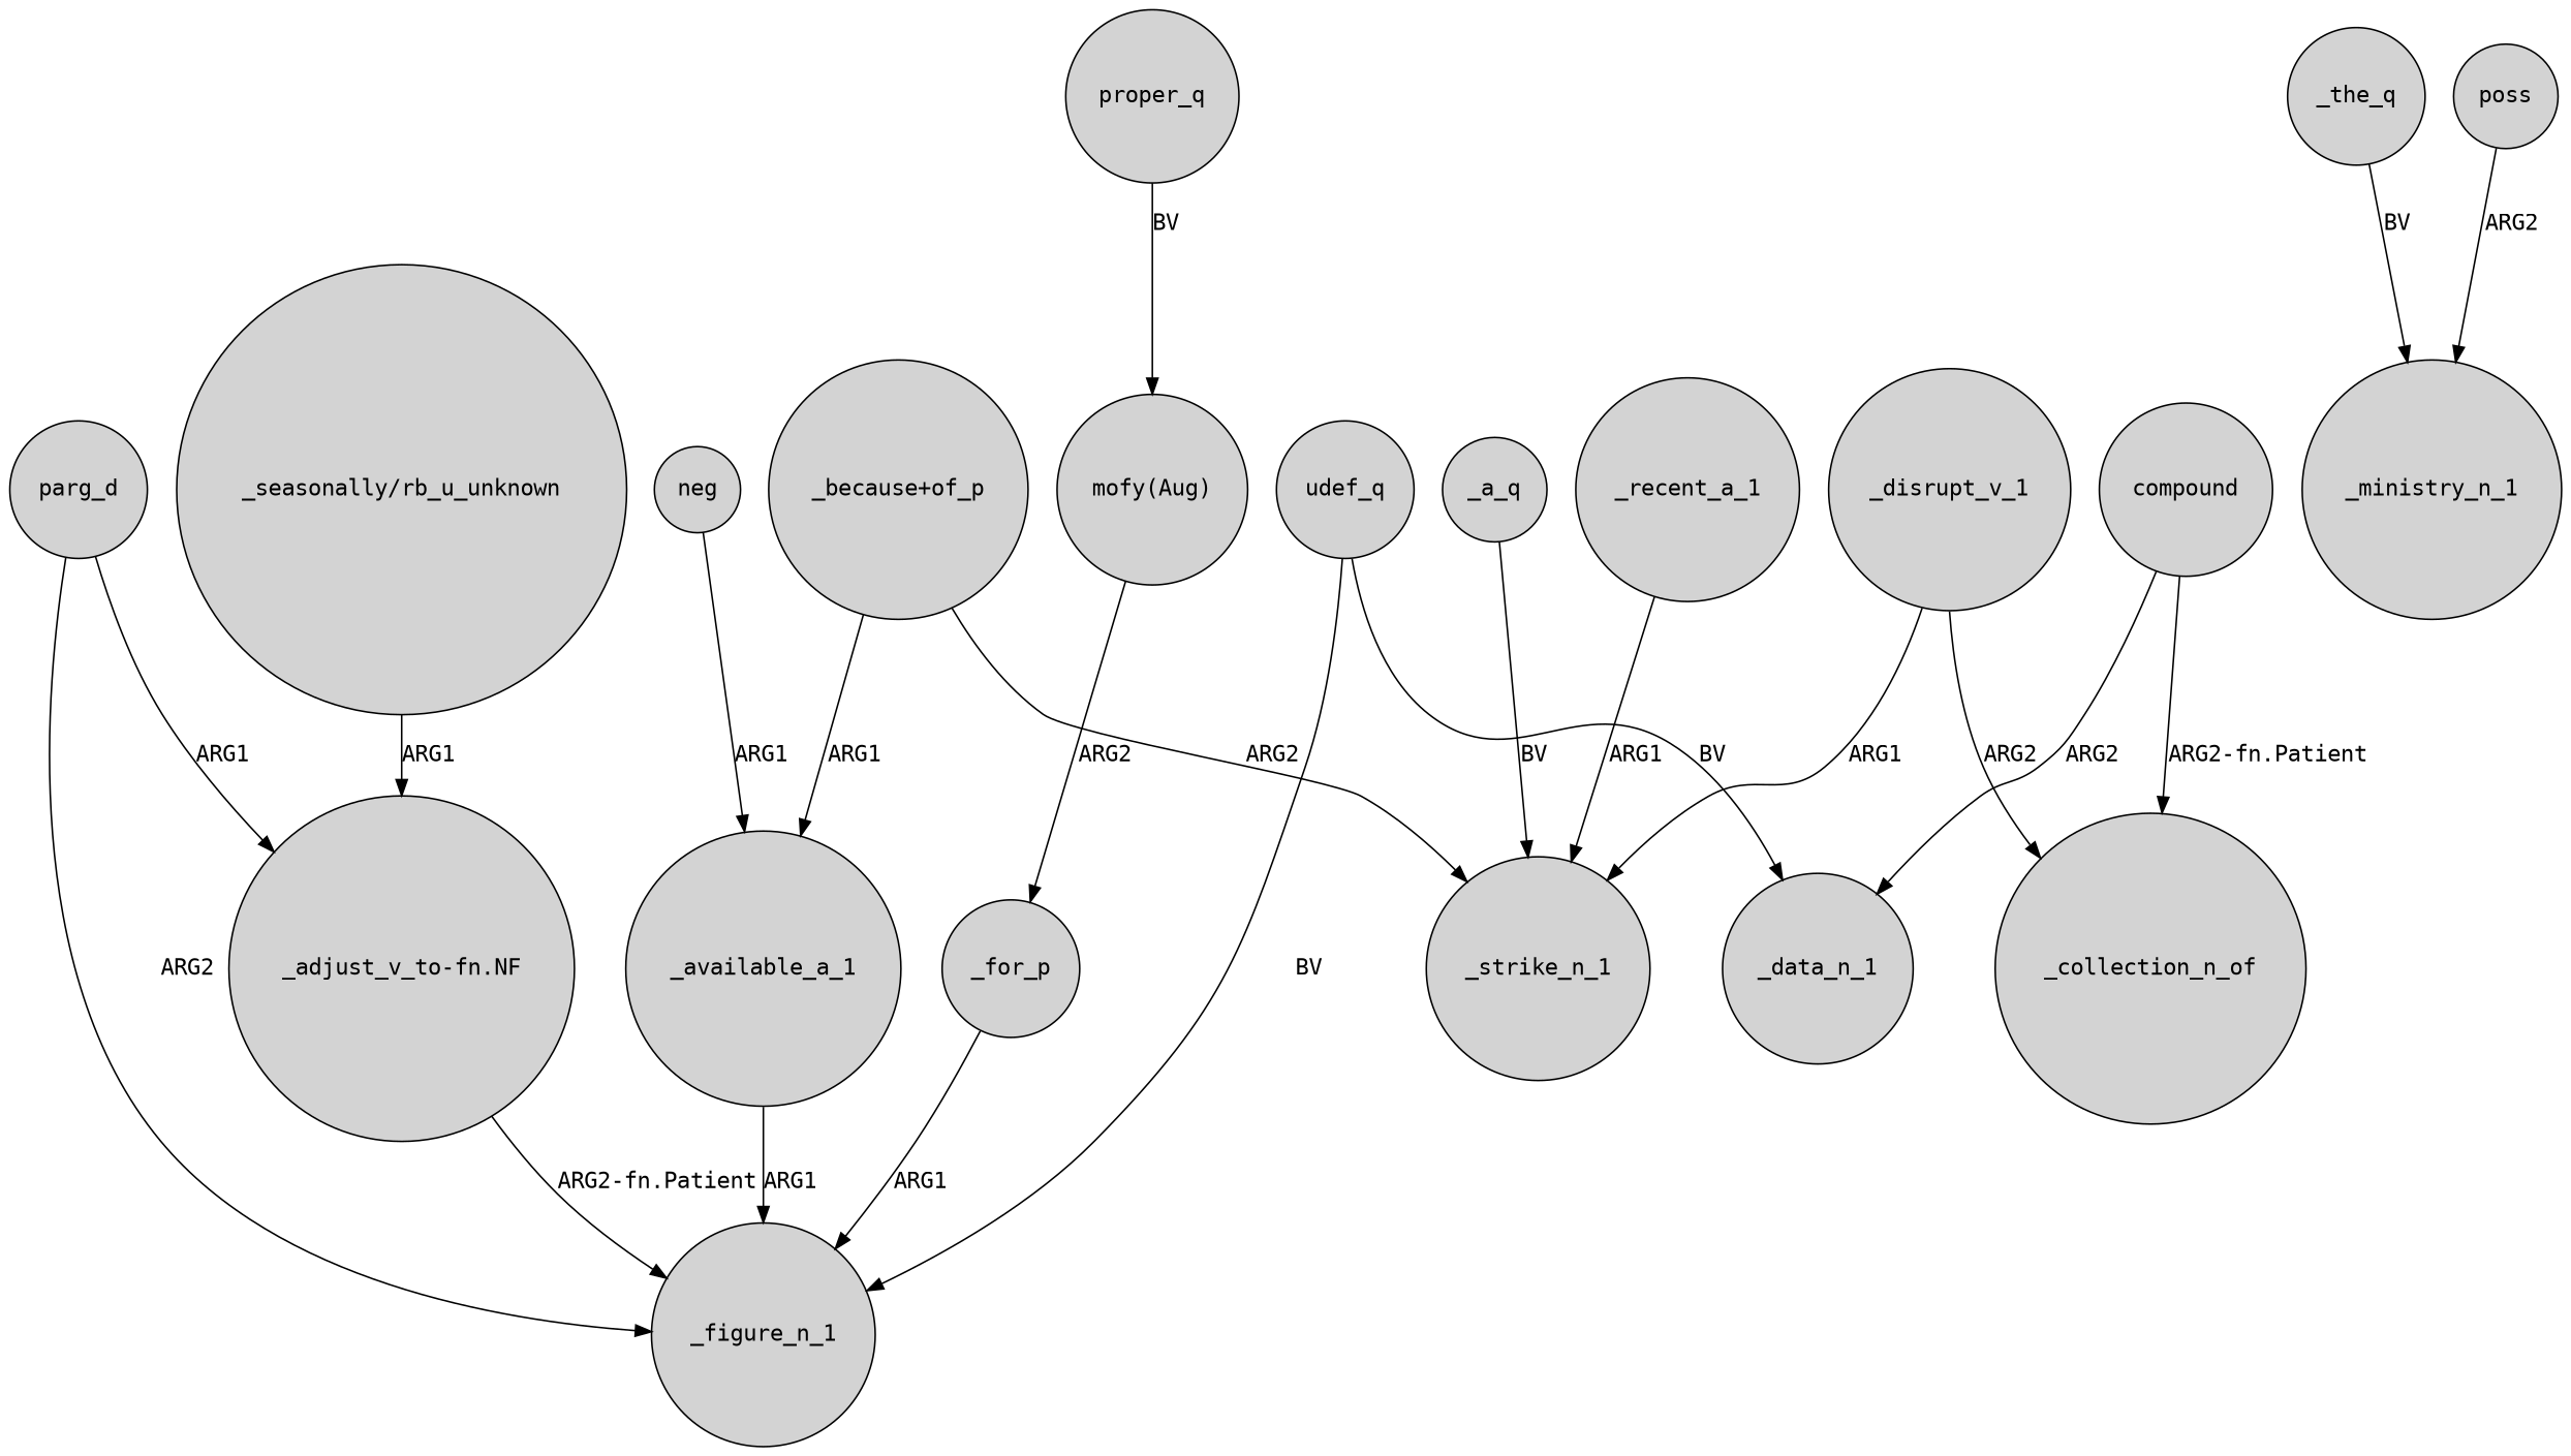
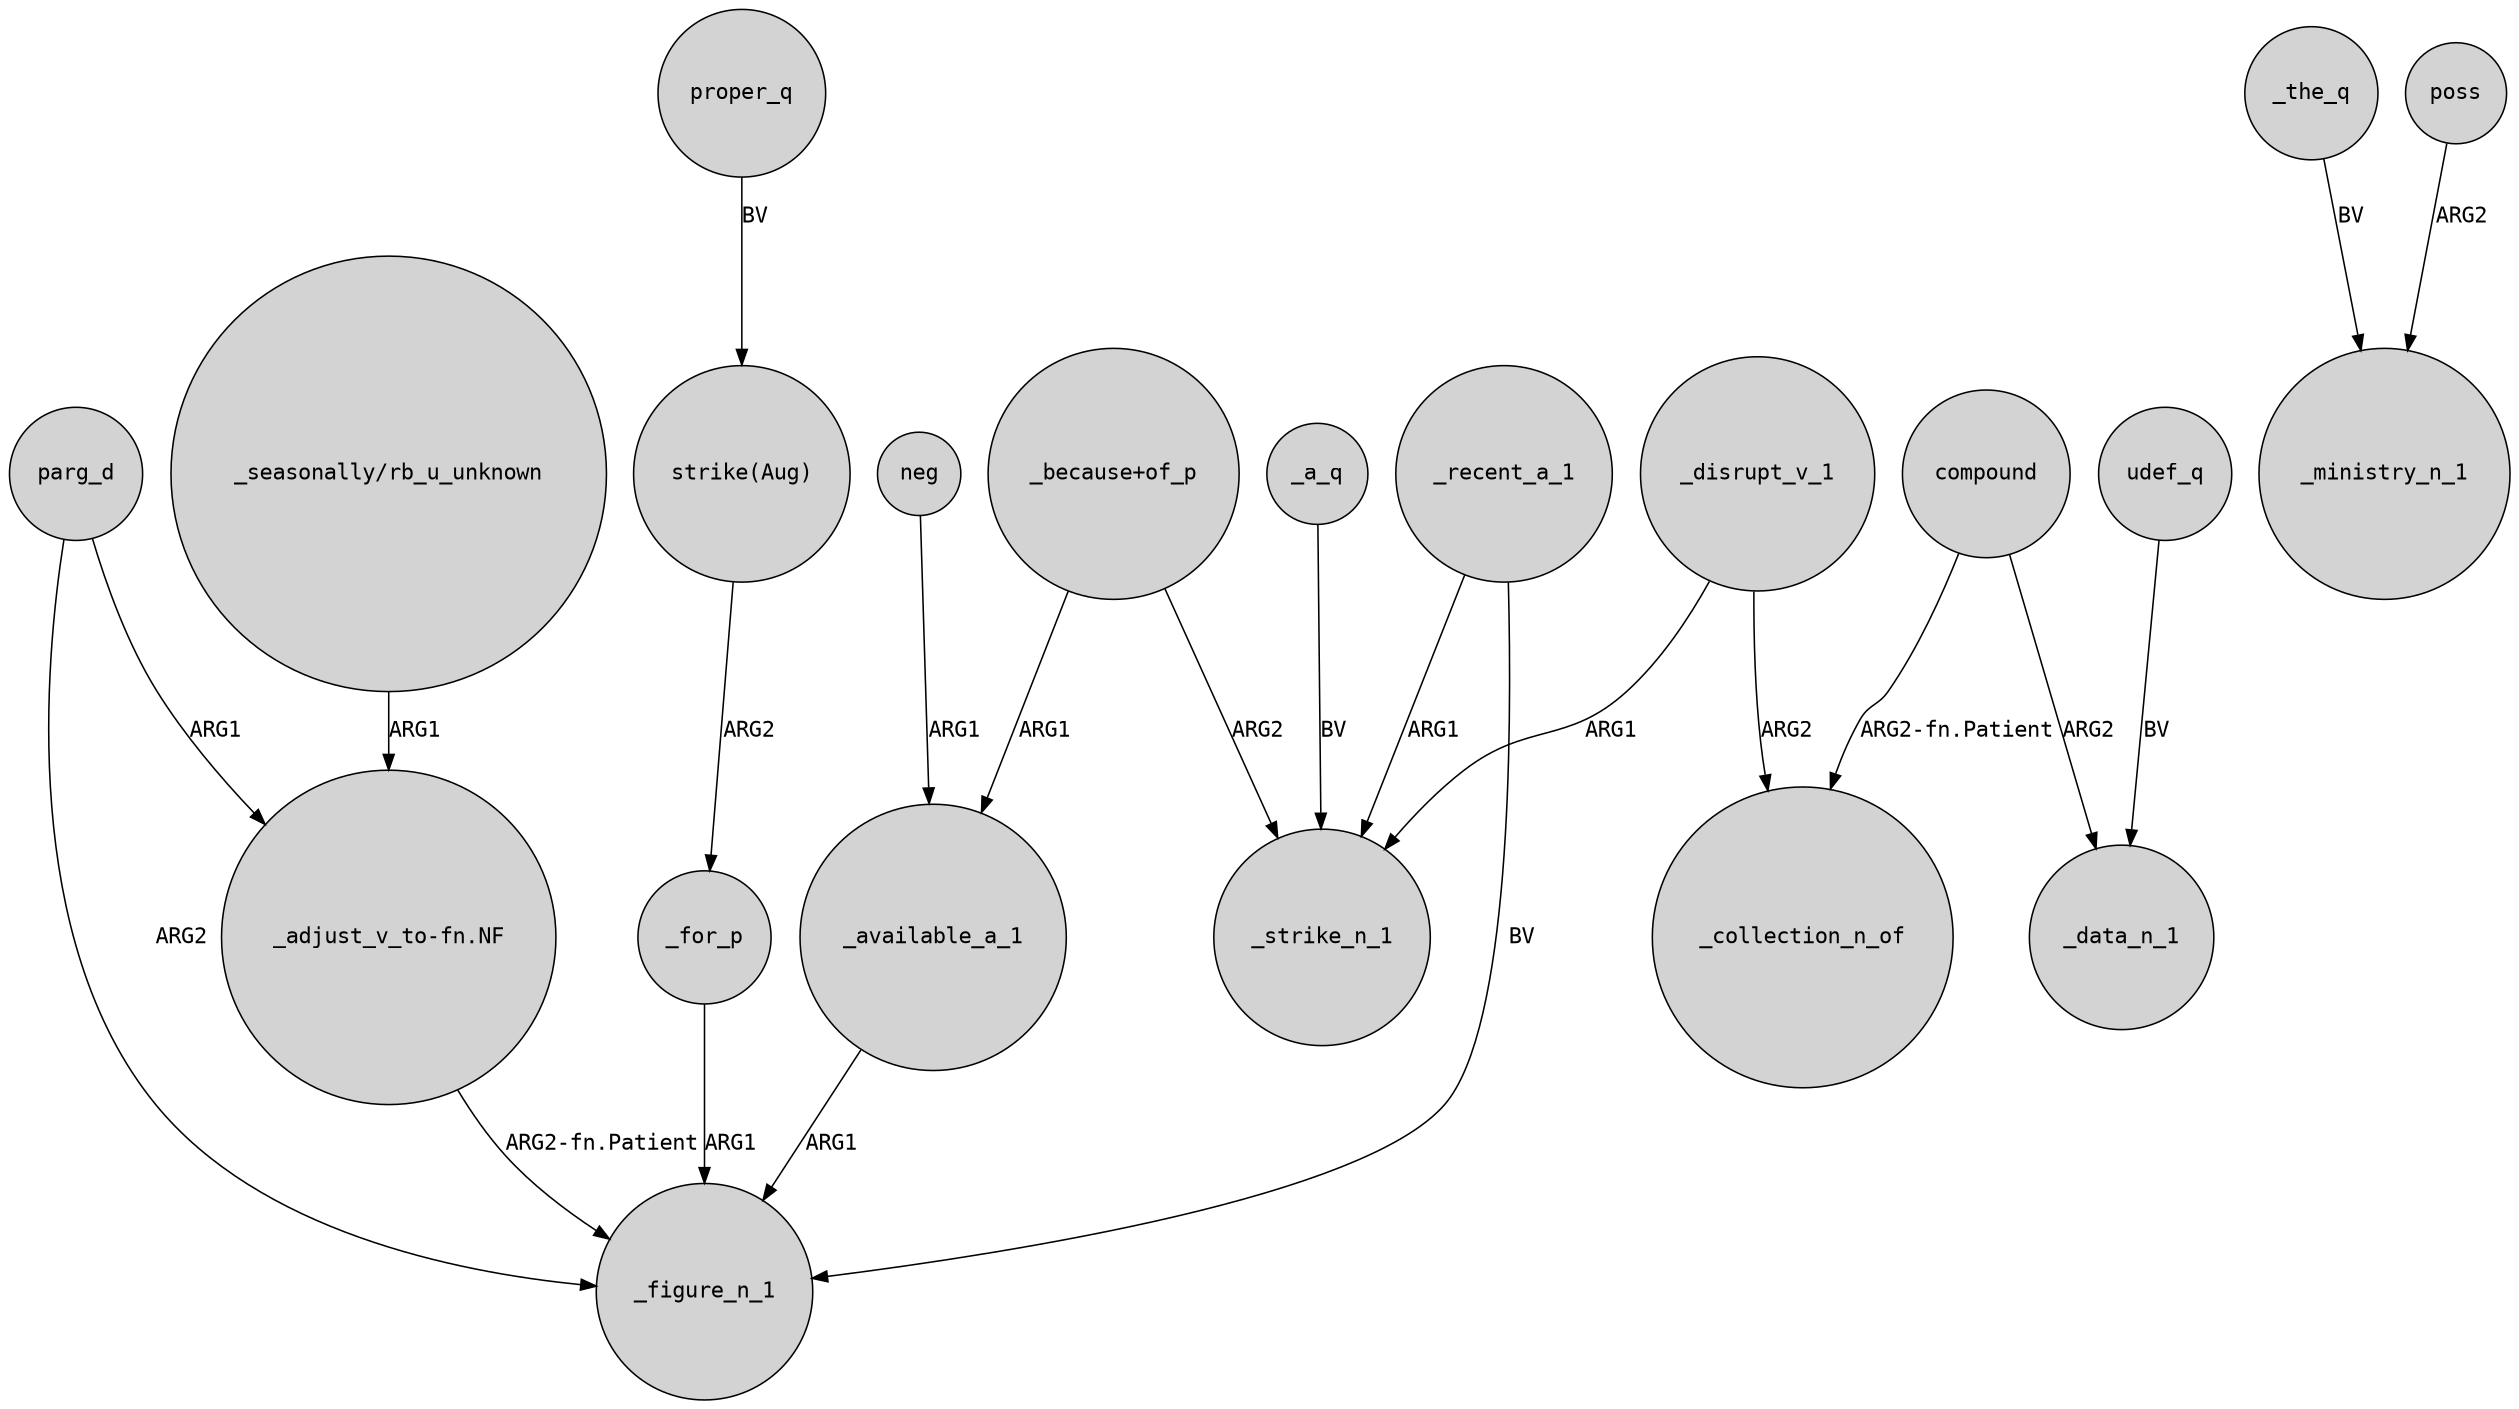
  digraph {
    fontname="DejaVu Sans Mono"
    node [fontname="DejaVu Sans Mono" shape=circle style=filled]
    edge [fontname="DejaVu Sans Mono"]
    parg_d
    "_adjust_v_to-fn.NF"
    _figure_n_1
    "_because+of_p"
    _strike_n_1
    _available_a_1
    _for_p
-   "mofy(Aug)"
+   "mofy(Aug)" [label="strike(Aug)"]
    _recent_a_1
    _disrupt_v_1
    _collection_n_of
    _the_q
    _ministry_n_1
    _a_q
    neg
    "_seasonally/rb_u_unknown"
    udef_q
    _data_n_1
    proper_q
    poss
    compound
    parg_d -> "_adjust_v_to-fn.NF" [label=ARG1]
    parg_d -> _figure_n_1 [label=ARG2]
    "_adjust_v_to-fn.NF" -> _figure_n_1 [label="ARG2-fn.Patient"]
    "_because+of_p" -> _strike_n_1 [label=ARG2]
    "_because+of_p" -> _available_a_1 [label=ARG1]
    _available_a_1 -> _figure_n_1 [label=ARG1]
    _for_p -> _figure_n_1 [label=ARG1]
    "mofy(Aug)" -> _for_p [label=ARG2]
    _recent_a_1 -> _strike_n_1 [label=ARG1]
    _disrupt_v_1 -> _strike_n_1 [label=ARG1]
    _disrupt_v_1 -> _collection_n_of [label=ARG2]
    _the_q -> _ministry_n_1 [label=BV]
    _a_q -> _strike_n_1 [label=BV]
    neg -> _available_a_1 [label=ARG1]
    "_seasonally/rb_u_unknown" -> "_adjust_v_to-fn.NF" [label=ARG1]
-   udef_q -> _figure_n_1 [label=BV]
+   _recent_a_1 -> _figure_n_1 [label=BV]
    udef_q -> _data_n_1 [label=BV]
    proper_q -> "mofy(Aug)" [label=BV]
    poss -> _ministry_n_1 [label=ARG2]
    compound -> _collection_n_of [label="ARG2-fn.Patient"]
    compound -> _data_n_1 [label=ARG2]
  }
